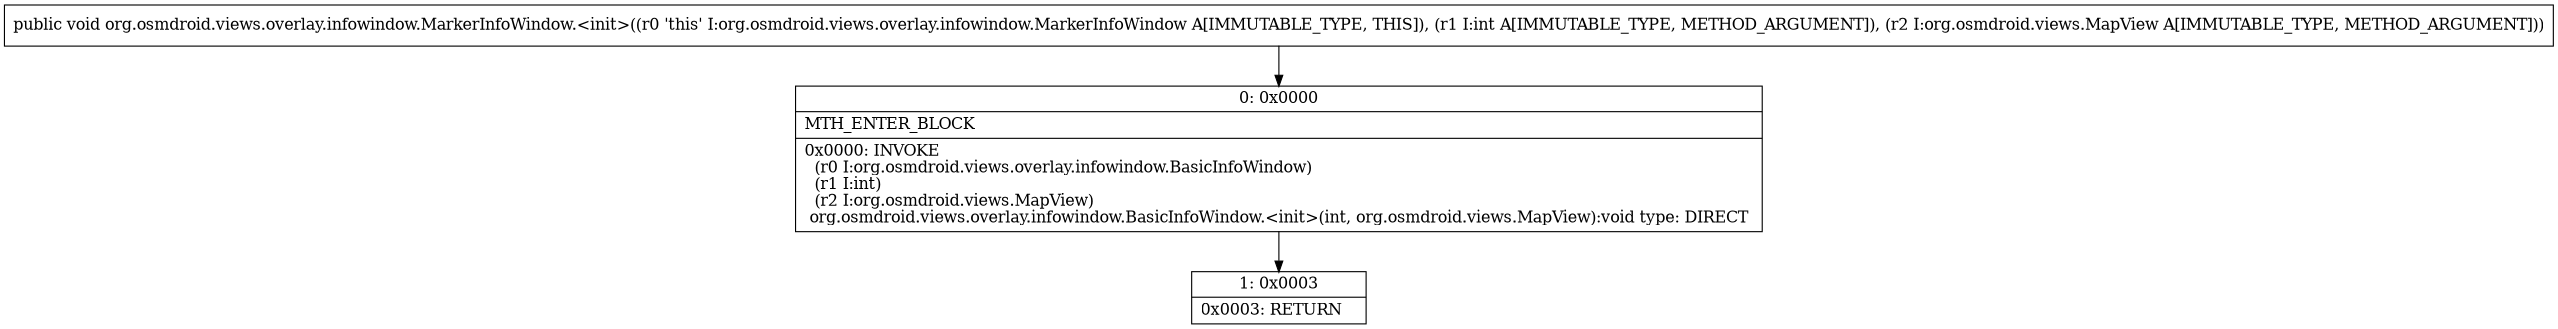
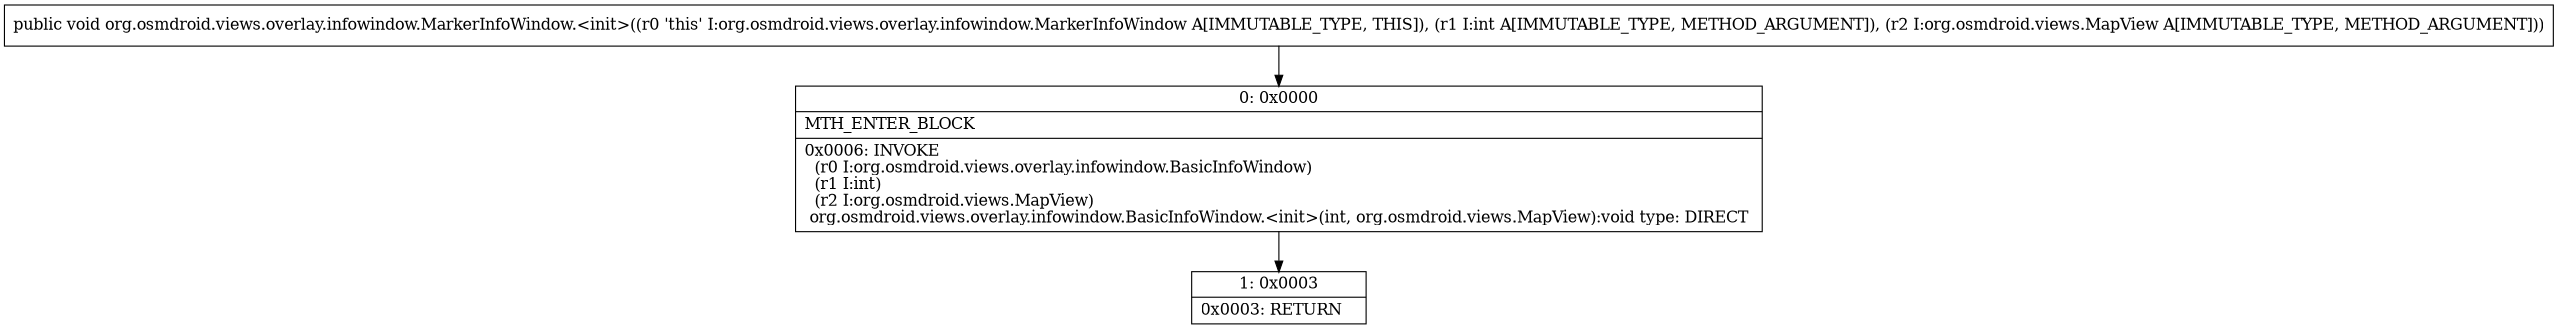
  digraph {
    node [shape=record]
-   n1 [label="{0\:\ 0x0000|MTH_ENTER_BLOCK\l|0x0000: INVOKE  \l  (r0 I:org.osmdroid.views.overlay.infowindow.BasicInfoWindow)\l  (r1 I:int)\l  (r2 I:org.osmdroid.views.MapView)\l org.osmdroid.views.overlay.infowindow.BasicInfoWindow.\<init\>(int, org.osmdroid.views.MapView):void type: DIRECT \l}"]
+   n1 [label="{0\:\ 0x0000|MTH_ENTER_BLOCK\l|0x0006: INVOKE  \l  (r0 I:org.osmdroid.views.overlay.infowindow.BasicInfoWindow)\l  (r1 I:int)\l  (r2 I:org.osmdroid.views.MapView)\l org.osmdroid.views.overlay.infowindow.BasicInfoWindow.\<init\>(int, org.osmdroid.views.MapView):void type: DIRECT \l}"]
    n2 [label="{1\:\ 0x0003|0x0003: RETURN   \l}"]
    n3 [label="{public void org.osmdroid.views.overlay.infowindow.MarkerInfoWindow.\<init\>((r0 'this' I:org.osmdroid.views.overlay.infowindow.MarkerInfoWindow A[IMMUTABLE_TYPE, THIS]), (r1 I:int A[IMMUTABLE_TYPE, METHOD_ARGUMENT]), (r2 I:org.osmdroid.views.MapView A[IMMUTABLE_TYPE, METHOD_ARGUMENT])) }"]
    n1 -> n2
    n3 -> n1
  }
